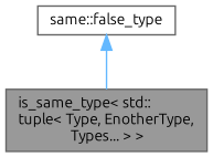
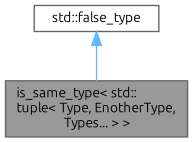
  digraph {
    fontname=Ubuntu
    node [color=gray40 fontname=Ubuntu fontsize=10 shape=box style=filled]
    n1 [fillcolor=grey60 fontcolor=black height=0.2 label="is_same_type\< std::\ltuple\< Type, EnotherType,\l Types... \> \>" width=0.4]
-   n2 [fillcolor=white height=0.2 label="same::false_type" width=0.4]
+   n2 [fillcolor=white height=0.2 label="std::false_type" width=0.4]
    n2 -> n1 [color=steelblue1 dir=back fontname=Ubuntu fontsize=10 labelfontname=Helvetica labelfontsize=10 style=solid]
  }
